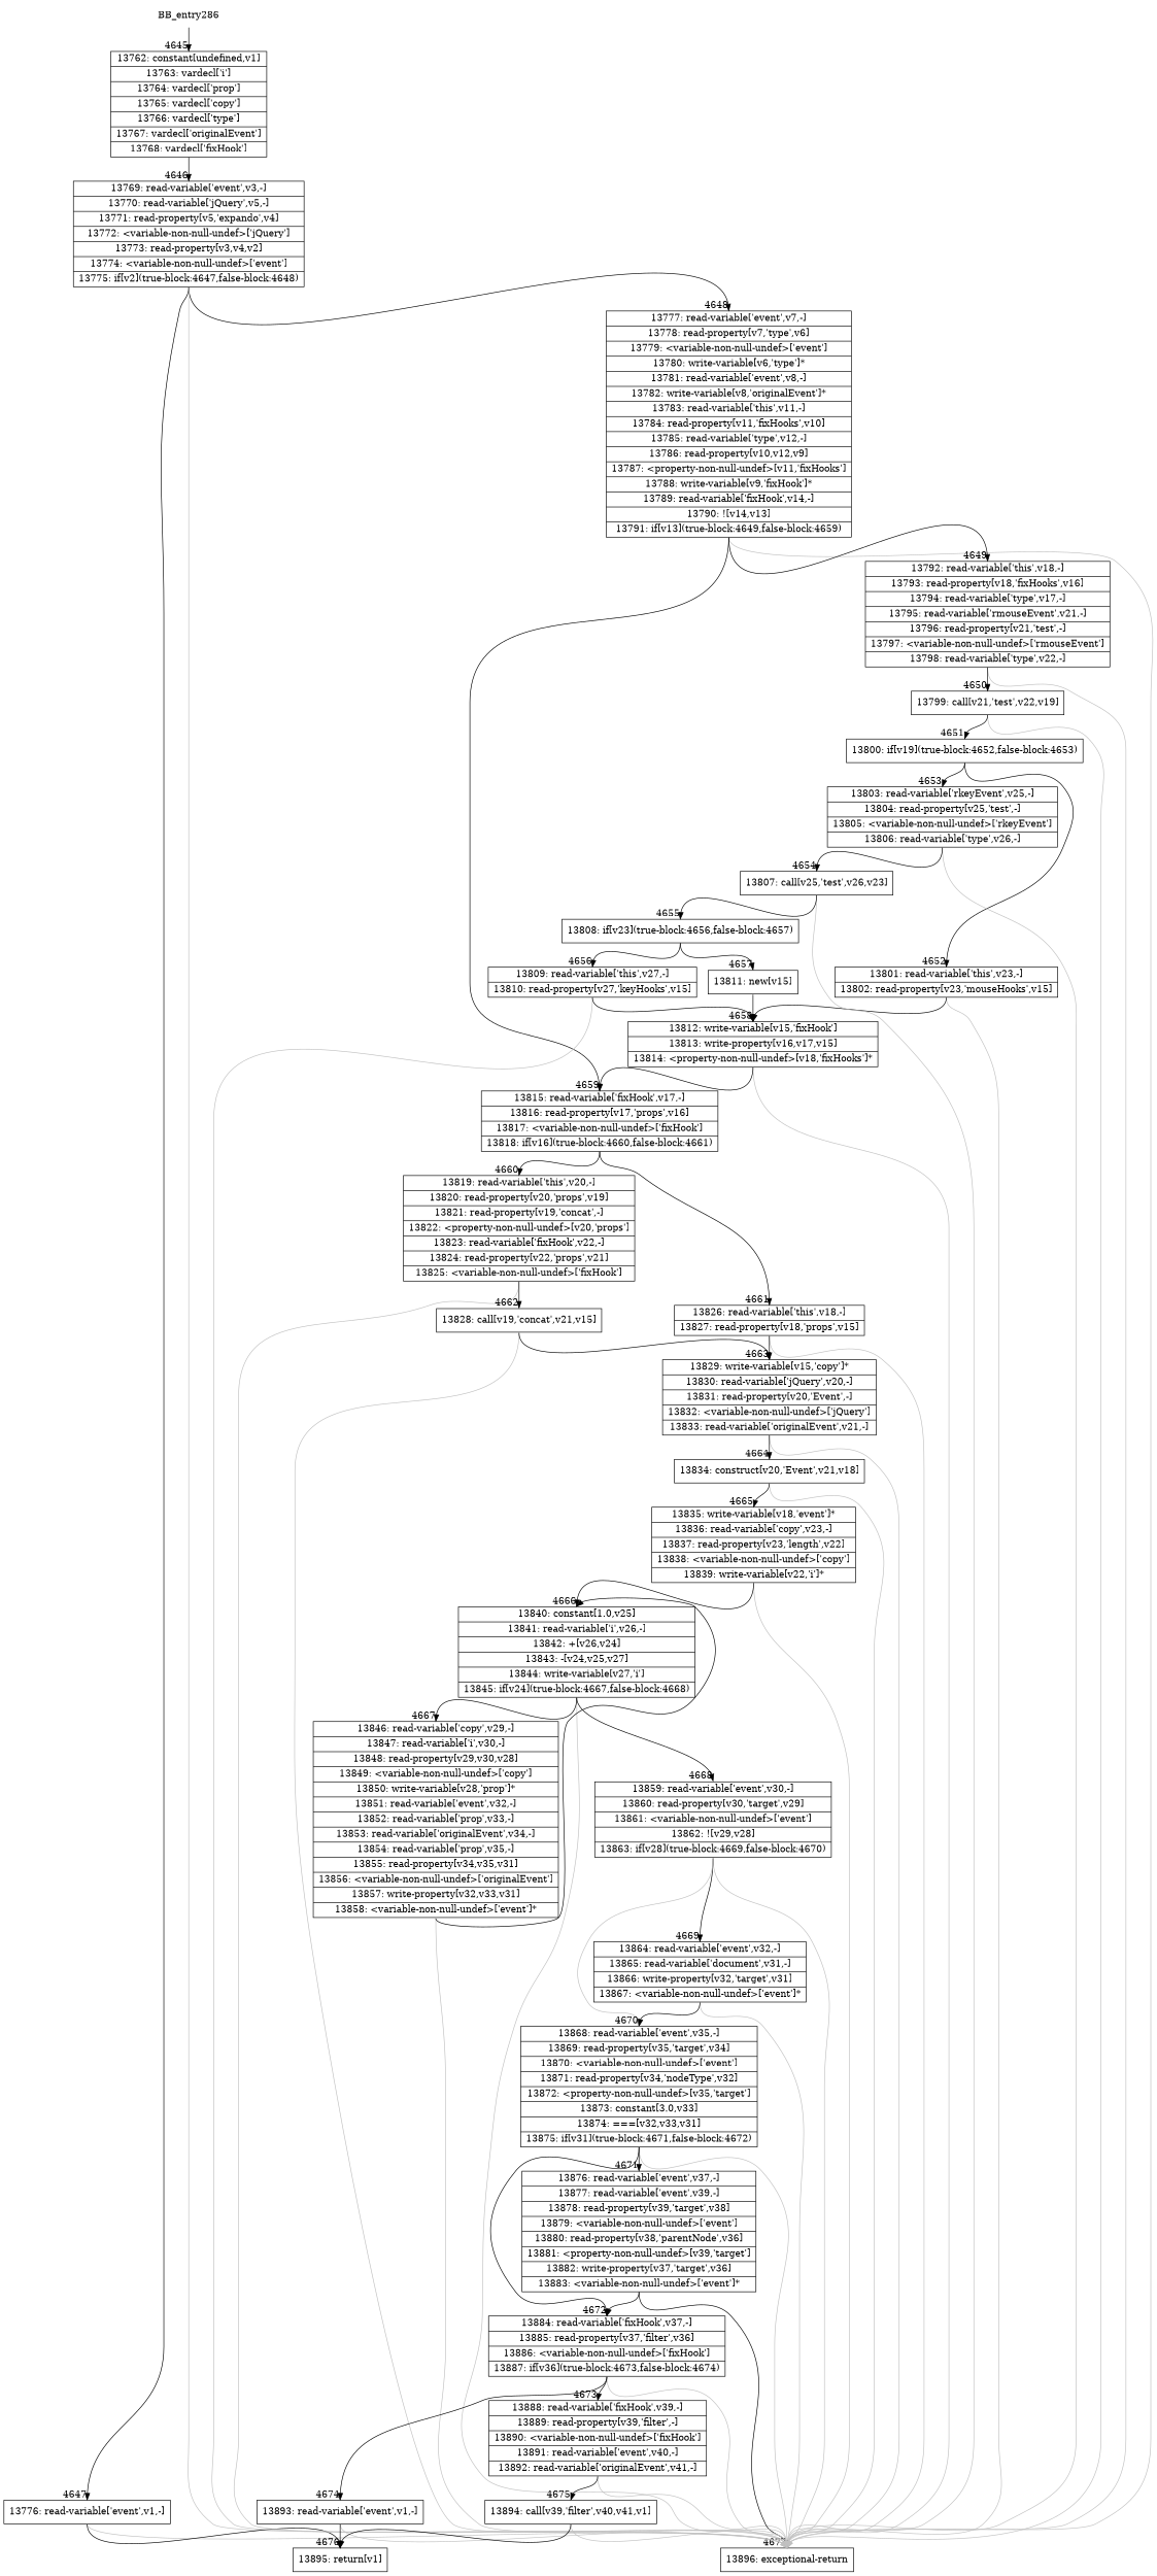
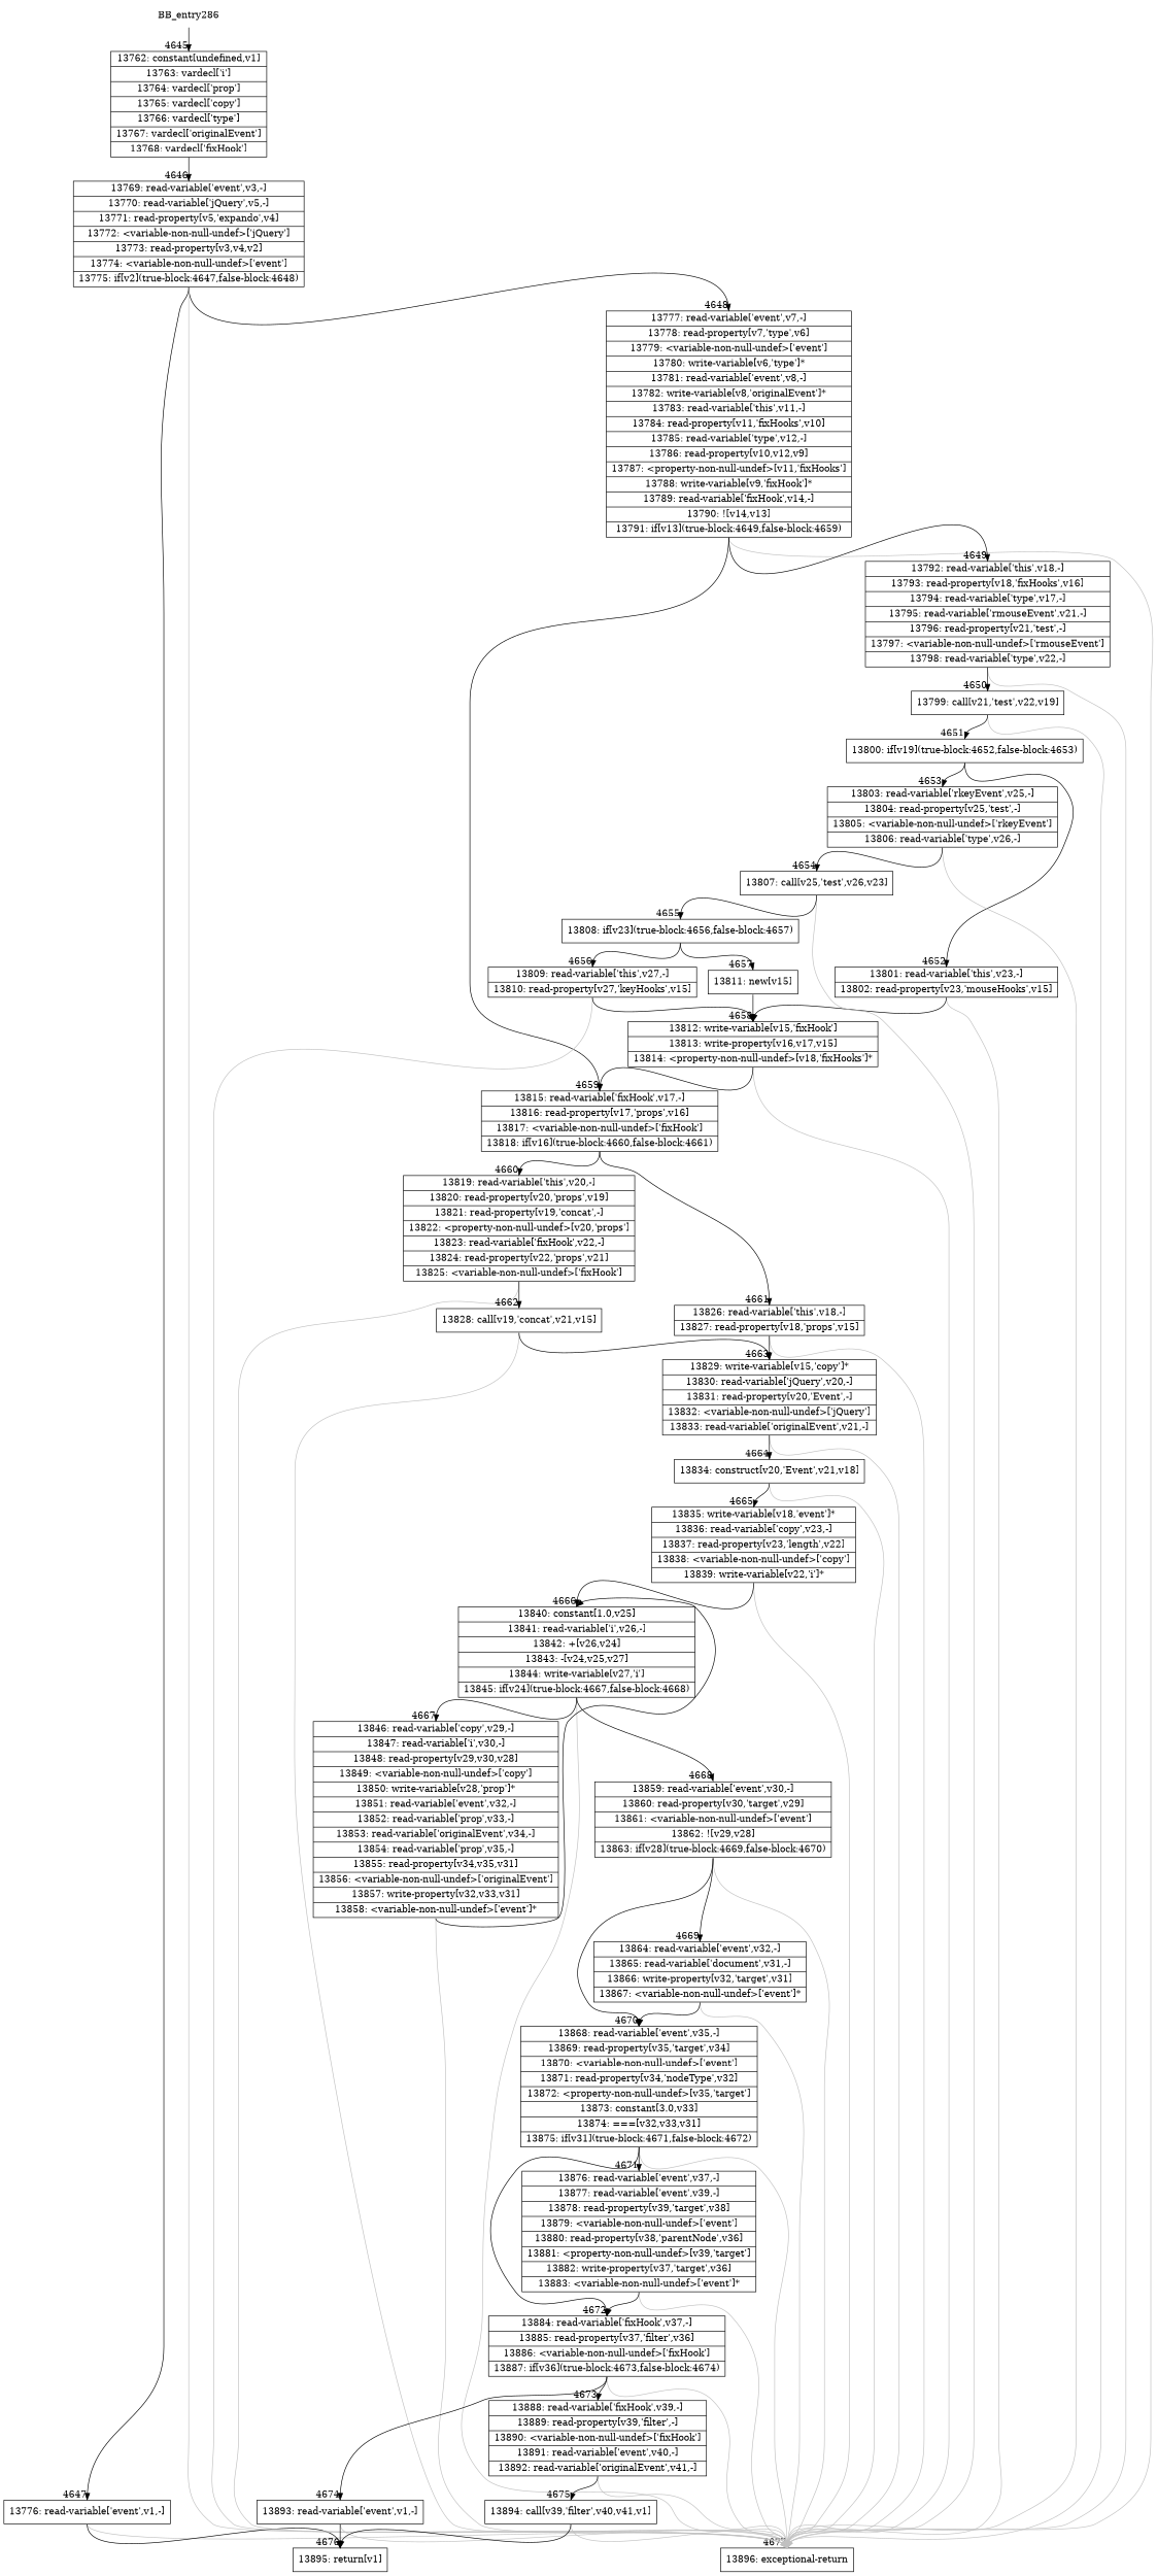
  digraph {
    rankdir=TD
    node [shape=record]
    edge [headport=n tailport=s]
    BB_entry286 [shape=none]
    n2 [label="{13762: constant[undefined,v1]|13763: vardecl['i']|13764: vardecl['prop']|13765: vardecl['copy']|13766: vardecl['type']|13767: vardecl['originalEvent']|13768: vardecl['fixHook']}"]
    n3 [label="{13769: read-variable['event',v3,-]|13770: read-variable['jQuery',v5,-]|13771: read-property[v5,'expando',v4]|13772: \<variable-non-null-undef\>['jQuery']|13773: read-property[v3,v4,v2]|13774: \<variable-non-null-undef\>['event']|13775: if[v2](true-block:4647,false-block:4648)}"]
    n4 [label="{13776: read-variable['event',v1,-]}"]
    n5 [label="{13777: read-variable['event',v7,-]|13778: read-property[v7,'type',v6]|13779: \<variable-non-null-undef\>['event']|13780: write-variable[v6,'type']*|13781: read-variable['event',v8,-]|13782: write-variable[v8,'originalEvent']*|13783: read-variable['this',v11,-]|13784: read-property[v11,'fixHooks',v10]|13785: read-variable['type',v12,-]|13786: read-property[v10,v12,v9]|13787: \<property-non-null-undef\>[v11,'fixHooks']|13788: write-variable[v9,'fixHook']*|13789: read-variable['fixHook',v14,-]|13790: ![v14,v13]|13791: if[v13](true-block:4649,false-block:4659)}"]
    n6 [label="{13896: exceptional-return}"]
    n7 [label="{13895: return[v1]}"]
    n8 [label="{13792: read-variable['this',v18,-]|13793: read-property[v18,'fixHooks',v16]|13794: read-variable['type',v17,-]|13795: read-variable['rmouseEvent',v21,-]|13796: read-property[v21,'test',-]|13797: \<variable-non-null-undef\>['rmouseEvent']|13798: read-variable['type',v22,-]}"]
    n9 [label="{13815: read-variable['fixHook',v17,-]|13816: read-property[v17,'props',v16]|13817: \<variable-non-null-undef\>['fixHook']|13818: if[v16](true-block:4660,false-block:4661)}"]
    n10 [label="{13799: call[v21,'test',v22,v19]}"]
    n11 [label="{13819: read-variable['this',v20,-]|13820: read-property[v20,'props',v19]|13821: read-property[v19,'concat',-]|13822: \<property-non-null-undef\>[v20,'props']|13823: read-variable['fixHook',v22,-]|13824: read-property[v22,'props',v21]|13825: \<variable-non-null-undef\>['fixHook']}"]
    n12 [label="{13826: read-variable['this',v18,-]|13827: read-property[v18,'props',v15]}"]
    n13 [label="{13800: if[v19](true-block:4652,false-block:4653)}"]
    n14 [label="{13828: call[v19,'concat',v21,v15]}"]
    n15 [label="{13829: write-variable[v15,'copy']*|13830: read-variable['jQuery',v20,-]|13831: read-property[v20,'Event',-]|13832: \<variable-non-null-undef\>['jQuery']|13833: read-variable['originalEvent',v21,-]}"]
    n16 [label="{13801: read-variable['this',v23,-]|13802: read-property[v23,'mouseHooks',v15]}"]
    n17 [label="{13803: read-variable['rkeyEvent',v25,-]|13804: read-property[v25,'test',-]|13805: \<variable-non-null-undef\>['rkeyEvent']|13806: read-variable['type',v26,-]}"]
    n18 [label="{13812: write-variable[v15,'fixHook']|13813: write-property[v16,v17,v15]|13814: \<property-non-null-undef\>[v18,'fixHooks']*}"]
    n19 [label="{13807: call[v25,'test',v26,v23]}"]
    n20 [label="{13808: if[v23](true-block:4656,false-block:4657)}"]
    n21 [label="{13809: read-variable['this',v27,-]|13810: read-property[v27,'keyHooks',v15]}"]
    n22 [label="{13811: new[v15]}"]
    n23 [label="{13834: construct[v20,'Event',v21,v18]}"]
    n24 [label="{13835: write-variable[v18,'event']*|13836: read-variable['copy',v23,-]|13837: read-property[v23,'length',v22]|13838: \<variable-non-null-undef\>['copy']|13839: write-variable[v22,'i']*}"]
    n25 [label="{13840: constant[1.0,v25]|13841: read-variable['i',v26,-]|13842: +[v26,v24]|13843: -[v24,v25,v27]|13844: write-variable[v27,'i']|13845: if[v24](true-block:4667,false-block:4668)}"]
    n26 [label="{13846: read-variable['copy',v29,-]|13847: read-variable['i',v30,-]|13848: read-property[v29,v30,v28]|13849: \<variable-non-null-undef\>['copy']|13850: write-variable[v28,'prop']*|13851: read-variable['event',v32,-]|13852: read-variable['prop',v33,-]|13853: read-variable['originalEvent',v34,-]|13854: read-variable['prop',v35,-]|13855: read-property[v34,v35,v31]|13856: \<variable-non-null-undef\>['originalEvent']|13857: write-property[v32,v33,v31]|13858: \<variable-non-null-undef\>['event']*}"]
    n27 [label="{13859: read-variable['event',v30,-]|13860: read-property[v30,'target',v29]|13861: \<variable-non-null-undef\>['event']|13862: ![v29,v28]|13863: if[v28](true-block:4669,false-block:4670)}"]
    n28 [label="{13864: read-variable['event',v32,-]|13865: read-variable['document',v31,-]|13866: write-property[v32,'target',v31]|13867: \<variable-non-null-undef\>['event']*}"]
    n29 [label="{13868: read-variable['event',v35,-]|13869: read-property[v35,'target',v34]|13870: \<variable-non-null-undef\>['event']|13871: read-property[v34,'nodeType',v32]|13872: \<property-non-null-undef\>[v35,'target']|13873: constant[3.0,v33]|13874: ===[v32,v33,v31]|13875: if[v31](true-block:4671,false-block:4672)}"]
    n30 [label="{13876: read-variable['event',v37,-]|13877: read-variable['event',v39,-]|13878: read-property[v39,'target',v38]|13879: \<variable-non-null-undef\>['event']|13880: read-property[v38,'parentNode',v36]|13881: \<property-non-null-undef\>[v39,'target']|13882: write-property[v37,'target',v36]|13883: \<variable-non-null-undef\>['event']*}"]
    n31 [label="{13884: read-variable['fixHook',v37,-]|13885: read-property[v37,'filter',v36]|13886: \<variable-non-null-undef\>['fixHook']|13887: if[v36](true-block:4673,false-block:4674)}"]
    n32 [label="{13888: read-variable['fixHook',v39,-]|13889: read-property[v39,'filter',-]|13890: \<variable-non-null-undef\>['fixHook']|13891: read-variable['event',v40,-]|13892: read-variable['originalEvent',v41,-]}"]
    n33 [label="{13893: read-variable['event',v1,-]}"]
    n34 [label="{13894: call[v39,'filter',v40,v41,v1]}"]
    BB_entry286 -> n2 [headlabel="    4645"]
    n2 -> n3 [headlabel="      4646"]
    n3 -> n4 [headlabel="      4647"]
    n3 -> n5 [headlabel="      4648"]
    n3 -> n6 [color=gray headlabel="      4677"]
    n4 -> n6 [color=gray]
    n4 -> n7 [headlabel="      4676"]
    n5 -> n6 [color=gray]
    n5 -> n8 [headlabel="      4649"]
    n5 -> n9 [headlabel="      4659"]
    n8 -> n6 [color=gray]
    n8 -> n10 [headlabel="      4650"]
    n9 -> n11 [headlabel="      4660"]
    n9 -> n12 [headlabel="      4661"]
    n10 -> n6 [color=gray]
    n10 -> n13 [headlabel="      4651"]
    n11 -> n6 [color=gray]
    n11 -> n14 [headlabel="      4662"]
    n12 -> n6 [color=gray]
    n12 -> n15 [headlabel="      4663"]
    n13 -> n16 [headlabel="      4652"]
    n13 -> n17 [headlabel="      4653"]
    n14 -> n6 [color=gray]
    n14 -> n15
    n15 -> n6 [color=gray]
    n15 -> n23 [headlabel="      4664"]
    n16 -> n6 [color=gray]
    n16 -> n18 [headlabel="      4658"]
    n17 -> n6 [color=gray]
    n17 -> n19 [headlabel="      4654"]
    n18 -> n6 [color=gray]
    n18 -> n9
    n19 -> n6 [color=gray]
    n19 -> n20 [headlabel="      4655"]
    n20 -> n21 [headlabel="      4656"]
    n20 -> n22 [headlabel="      4657"]
    n21 -> n6 [color=gray]
    n21 -> n18
    n22 -> n18
    n23 -> n6 [color=gray]
    n23 -> n24 [headlabel="      4665"]
    n24 -> n6 [color=gray]
    n24 -> n25 [headlabel="      4666"]
    n25 -> n6 [color=gray]
    n25 -> n26 [headlabel="      4667"]
    n25 -> n27 [headlabel="      4668"]
    n26 -> n6 [color=gray]
    n26 -> n25
    n27 -> n6 [color=gray]
    n27 -> n28 [headlabel="      4669"]
-   n27 -> n29 [headlabel="      4670" color=gray]
+   n27 -> n29 [headlabel="      4670"]
    n28 -> n6 [color=gray]
    n28 -> n29
    n29 -> n6 [color=gray]
    n29 -> n30 [headlabel="      4671"]
    n29 -> n31 [headlabel="      4672"]
-   n30 -> n6 [color=black]
+   n30 -> n6 [color=gray]
    n30 -> n31
    n31 -> n6 [color=gray]
    n31 -> n32 [headlabel="      4673"]
    n31 -> n33 [headlabel="      4674"]
    n32 -> n6 [color=gray]
    n32 -> n34 [headlabel="      4675"]
    n33 -> n6 [color=gray]
    n33 -> n7
    n34 -> n6 [color=gray]
    n34 -> n7
  }
